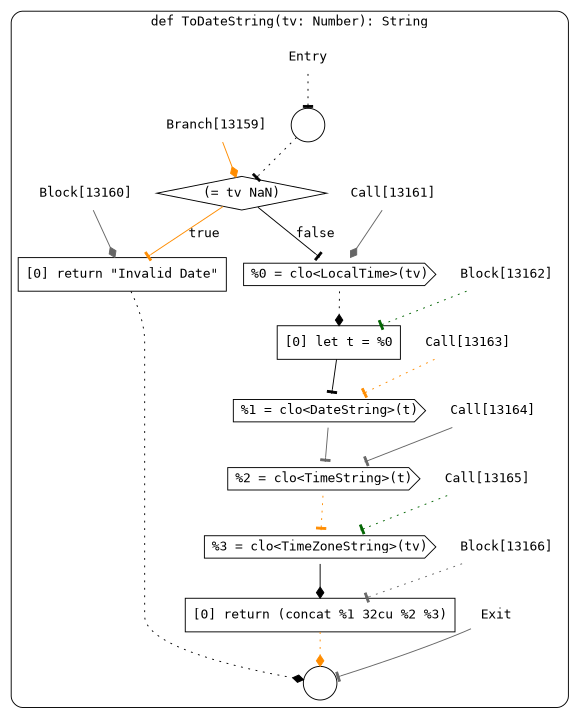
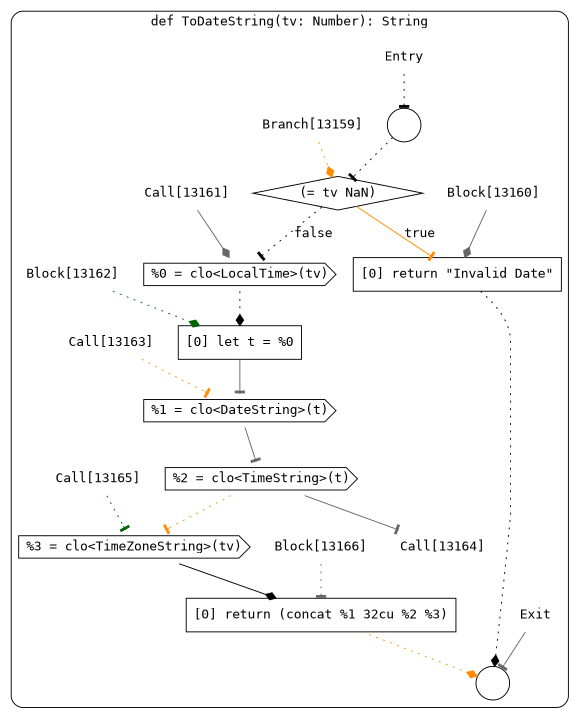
  digraph {
    fontname=Consolas
    node [fontname=Consolas shape=none]
    edge [arrowhead=tee color=black fontname=Consolas style=dotted]
    n1 [label=<<font color="black">Entry</font>>]
    n2 [color=black fillcolor=white label=" " shape=circle style=filled]
    n3 [color=black fillcolor=white label=<<font color="black">(= tv NaN)</font>> shape=diamond style=filled]
    n4 [color=black fillcolor=white label=<<font color="black">[0] return &quot;Invalid Date&quot;<BR ALIGN="LEFT"/></font>> shape=box style=filled]
    n5 [color=black fillcolor=white label=<<font color="black">%0 = clo&lt;LocalTime&gt;(tv)</font>> shape=cds style=filled]
    n6 [label=<<font color="black">Exit</font>>]
    n7 [color=black fillcolor=white label=" " shape=circle style=filled]
    n8 [label=<<font color="black">Branch[13159]</font>>]
    n9 [color=black fillcolor=white label=<<font color="black">[0] let t = %0<BR ALIGN="LEFT"/></font>> shape=box style=filled]
    n10 [label=<<font color="black">Block[13160]</font>>]
    n11 [label=<<font color="black">Call[13161]</font>>]
    n12 [color=black fillcolor=white label=<<font color="black">%1 = clo&lt;DateString&gt;(t)</font>> shape=cds style=filled]
    n13 [label=<<font color="black">Block[13162]</font>>]
    n14 [color=black fillcolor=white label=<<font color="black">%2 = clo&lt;TimeString&gt;(t)</font>> shape=cds style=filled]
    n15 [label=<<font color="black">Call[13163]</font>>]
    n16 [color=black fillcolor=white label=<<font color="black">%3 = clo&lt;TimeZoneString&gt;(tv)</font>> shape=cds style=filled]
    n17 [label=<<font color="black">Call[13164]</font>>]
    n18 [color=black fillcolor=white label=<<font color="black">[0] return (concat %1 32cu %2 %3)<BR ALIGN="LEFT"/></font>> shape=box style=filled]
    n19 [label=<<font color="black">Call[13165]</font>>]
    n20 [label=<<font color="black">Block[13166]</font>>]
    subgraph cluster_1 {
      label="def ToDateString(tv: Number): String"
      style=rounded
      n1
      n2
      n3
      n4
      n5
      n6
      n7
      n8
      n9
      n10
      n11
      n12
      n13
      n14
      n15
      n16
      n17
      n18
      n19
      n20
    }
    n1 -> n2
    n2 -> n3
    n3 -> n4 [color=darkorange label=<<font color="black">true</font>> style=solid]
-   n3 -> n5 [label=<<font color="black">false</font>> style=solid]
+   n3 -> n5 [label=<<font color="black">false</font>>]
    n4 -> n7 [arrowhead=diamond]
    n5 -> n9 [arrowhead=diamond]
    n6 -> n7 [color=gray40 style=solid]
-   n8 -> n3 [arrowhead=diamond color=darkorange style=solid]
-   n9 -> n12 [style=solid]
+   n8 -> n3 [arrowhead=diamond color=darkorange]
+   n9 -> n12 [color=gray40 style=solid]
    n10 -> n4 [arrowhead=diamond color=gray40 style=solid]
    n11 -> n5 [arrowhead=diamond color=gray40 style=solid]
    n12 -> n14 [color=gray40 style=solid]
-   n13 -> n9 [color=darkgreen]
+   n13 -> n9 [arrowhead=diamond color=darkgreen]
    n14 -> n16 [color=darkorange]
    n15 -> n12 [color=darkorange]
    n16 -> n18 [arrowhead=diamond style=solid]
-   n17 -> n14 [color=gray40 style=solid]
+   n14 -> n17 [color=gray40 style=solid]
    n18 -> n7 [arrowhead=diamond color=darkorange]
    n19 -> n16 [color=darkgreen]
    n20 -> n18 [color=gray40]
  }
